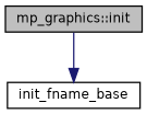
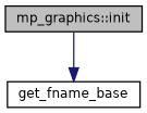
  digraph {
    rankdir=TB
    node [color=black fontname=Helvetica fontsize=10 shape=record style=filled]
    n1 [fillcolor=grey75 fontcolor=black height=0.2 label="mp_graphics::init" width=0.4]
-   n2 [fillcolor=white height=0.2 label=init_fname_base width=0.4]
+   n2 [fillcolor=white height=0.2 label=get_fname_base width=0.4]
    n1 -> n2 [color=midnightblue fontname=Helvetica fontsize=10 labelfontname=Helvetica labelfontsize=10 style=solid]
  }
